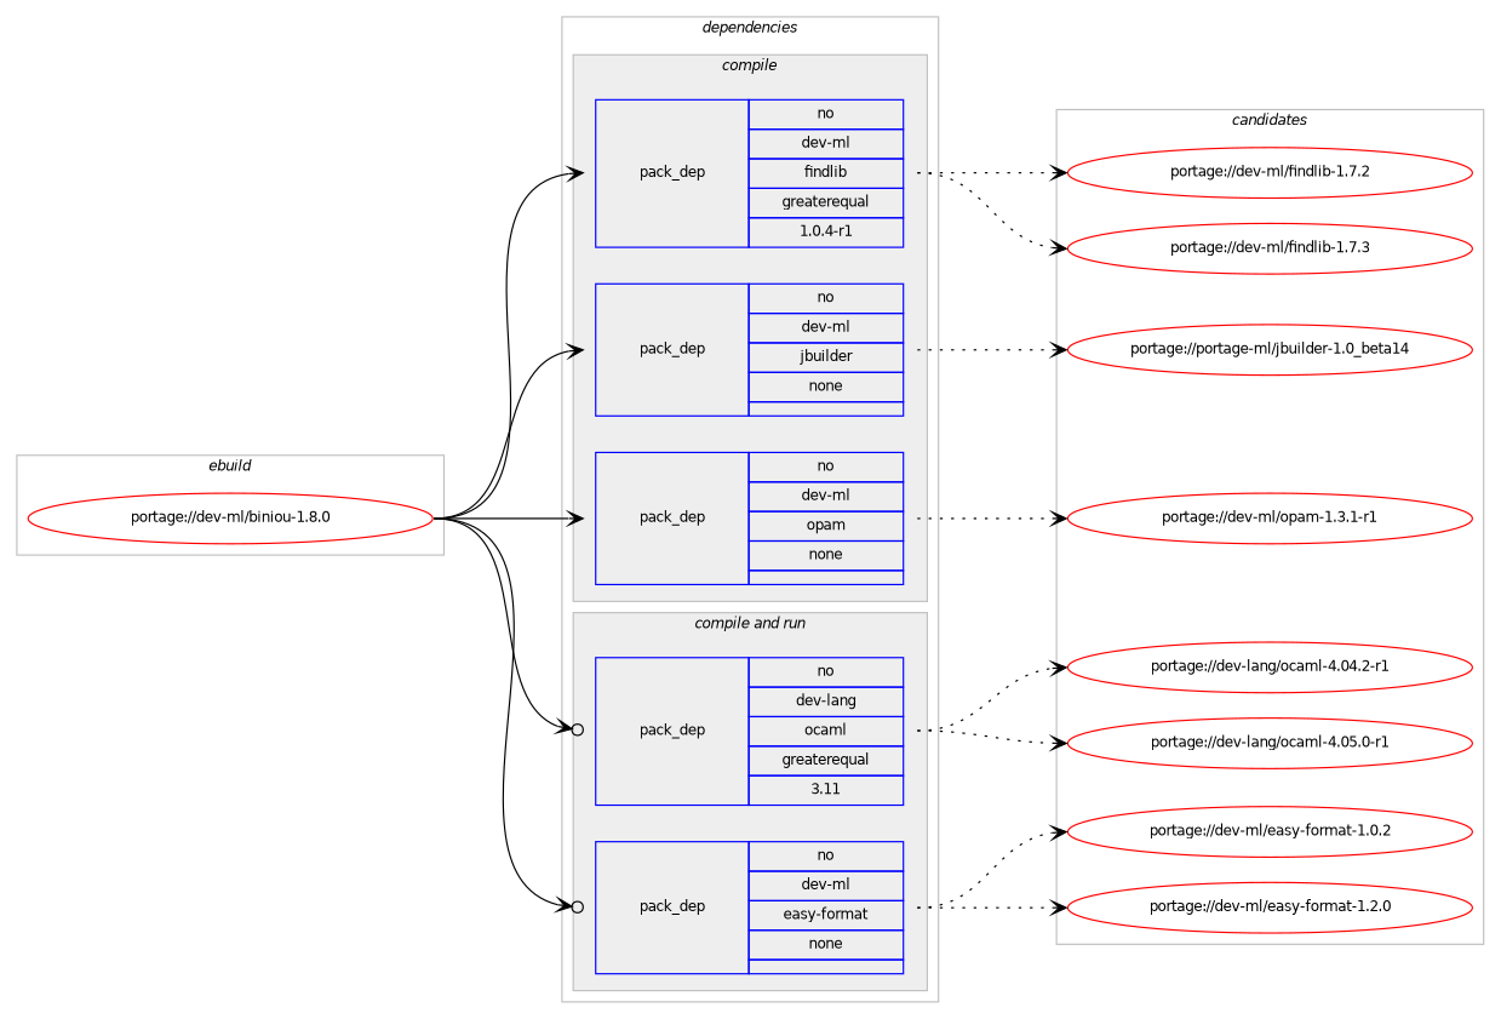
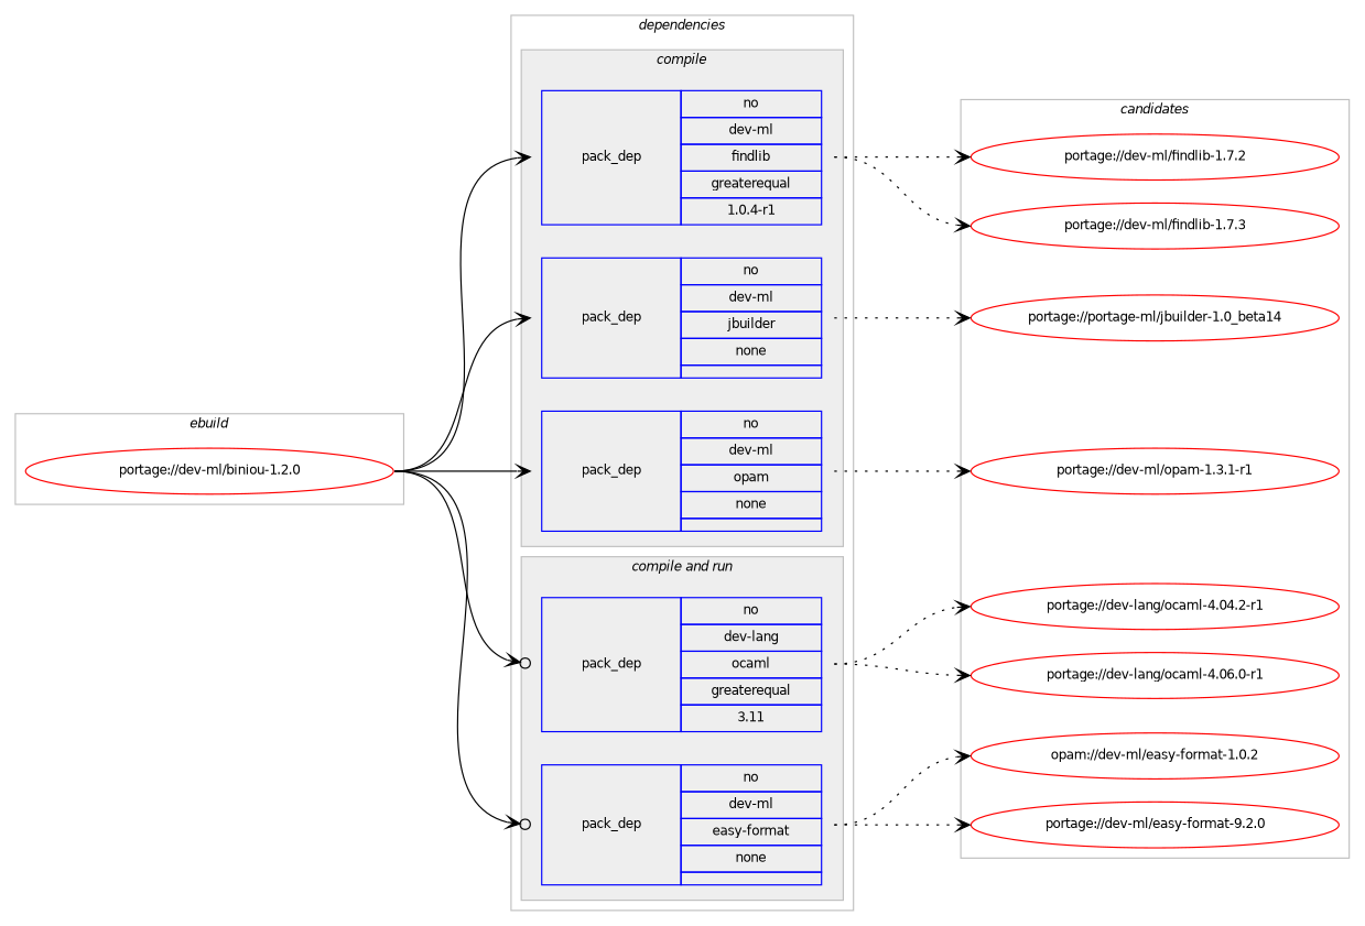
  digraph {
    compound=true
    concentrate=true
    fontname=Helvetica
    fontsize=10
    newrank=true
    rankdir=LR
    ranksep=1.5
    node [color=red fontname=Helvetica fontsize=10]
    edge [arrowhead=vee headport=w style=dotted tailport=e weight=100]
-   n1 [label="portage://dev-ml/biniou-1.8.0" width=4]
+   n1 [label="portage://dev-ml/biniou-1.2.0" width=4]
    n2 [color=blue label=<<TABLE BORDER="0" CELLBORDER="1" CELLSPACING="0" CELLPADDING="4" WIDTH="220"><TR><TD ROWSPAN="6" CELLPADDING="30">pack_dep</TD></TR><TR><TD WIDTH="110">no</TD></TR><TR><TD>dev-ml</TD></TR><TR><TD>findlib</TD></TR><TR><TD>greaterequal</TD></TR><TR><TD>1.0.4-r1</TD></TR></TABLE>> shape=none]
    n3 [color=blue label=<<TABLE BORDER="0" CELLBORDER="1" CELLSPACING="0" CELLPADDING="4" WIDTH="220"><TR><TD ROWSPAN="6" CELLPADDING="30">pack_dep</TD></TR><TR><TD WIDTH="110">no</TD></TR><TR><TD>dev-ml</TD></TR><TR><TD>jbuilder</TD></TR><TR><TD>none</TD></TR><TR><TD></TD></TR></TABLE>> shape=none]
    n4 [color=blue label=<<TABLE BORDER="0" CELLBORDER="1" CELLSPACING="0" CELLPADDING="4" WIDTH="220"><TR><TD ROWSPAN="6" CELLPADDING="30">pack_dep</TD></TR><TR><TD WIDTH="110">no</TD></TR><TR><TD>dev-ml</TD></TR><TR><TD>opam</TD></TR><TR><TD>none</TD></TR><TR><TD></TD></TR></TABLE>> shape=none]
    n5 [color=blue label=<<TABLE BORDER="0" CELLBORDER="1" CELLSPACING="0" CELLPADDING="4" WIDTH="220"><TR><TD ROWSPAN="6" CELLPADDING="30">pack_dep</TD></TR><TR><TD WIDTH="110">no</TD></TR><TR><TD>dev-lang</TD></TR><TR><TD>ocaml</TD></TR><TR><TD>greaterequal</TD></TR><TR><TD>3.11</TD></TR></TABLE>> shape=none]
    n6 [color=blue label=<<TABLE BORDER="0" CELLBORDER="1" CELLSPACING="0" CELLPADDING="4" WIDTH="220"><TR><TD ROWSPAN="6" CELLPADDING="30">pack_dep</TD></TR><TR><TD WIDTH="110">no</TD></TR><TR><TD>dev-ml</TD></TR><TR><TD>easy-format</TD></TR><TR><TD>none</TD></TR><TR><TD></TD></TR></TABLE>> shape=none]
    n7 [label="portage://dev-ml/findlib-1.7.2" width=4]
    n8 [label="portage://dev-ml/findlib-1.7.3" width=4]
    n9 [label="portage://portage-ml/jbuilder-1.0_beta14" width=4]
    n10 [label="portage://dev-ml/opam-1.3.1-r1" width=4]
    n11 [label="portage://dev-lang/ocaml-4.04.2-r1" width=4]
-   n12 [label="portage://dev-lang/ocaml-4.05.0-r1" width=4]
-   n13 [label="portage://dev-ml/easy-format-1.0.2" width=4]
-   n14 [label="portage://dev-ml/easy-format-1.2.0" width=4]
+   n12 [label="portage://dev-lang/ocaml-4.06.0-r1" width=4]
+   n13 [label="opam://dev-ml/easy-format-1.0.2" width=4]
+   n14 [label="portage://dev-ml/easy-format-9.2.0" width=4]
    subgraph cluster_1 {
      color=gray
      label=<<i>ebuild</i>>
      rank=same
      n1
    }
    subgraph cluster_2 {
      color=gray
      label=<<i>dependencies</i>>
      subgraph cluster_3 {
        color=gray
        fillcolor="#eeeeee"
        label=<<i>compile</i>>
        style=filled
        subgraph sub_4 {
          color=gray
          fillcolor="#eeeeee"
          label=<<i>compile</i>>
          style=filled
          n2
        }
        subgraph sub_5 {
          color=gray
          fillcolor="#eeeeee"
          label=<<i>compile</i>>
          style=filled
          n3
        }
        subgraph sub_6 {
          color=gray
          fillcolor="#eeeeee"
          label=<<i>compile</i>>
          style=filled
          n4
        }
      }
      subgraph cluster_7 {
        color=gray
        fillcolor="#eeeeee"
        label=<<i>compile and run</i>>
        style=filled
        subgraph sub_8 {
          color=gray
          fillcolor="#eeeeee"
          label=<<i>compile and run</i>>
          style=filled
          n5
        }
        subgraph sub_9 {
          color=gray
          fillcolor="#eeeeee"
          label=<<i>compile and run</i>>
          style=filled
          n6
        }
      }
      subgraph cluster_10 {
        color=gray
        fillcolor="#eeeeee"
        label=<<i>run</i>>
        style=filled
      }
    }
    subgraph cluster_11 {
      color=gray
      label=<<i>candidates</i>>
      rank=same
      subgraph sub_12 {
        color=black
        label=<<i>candidates</i>>
        nodesep=1
        rank=same
        n7
        n8
      }
      subgraph sub_13 {
        color=black
        label=<<i>candidates</i>>
        nodesep=1
        rank=same
        n9
      }
      subgraph sub_14 {
        color=black
        label=<<i>candidates</i>>
        nodesep=1
        rank=same
        n10
      }
      subgraph sub_15 {
        color=black
        label=<<i>candidates</i>>
        nodesep=1
        rank=same
        n11
        n12
      }
      subgraph sub_16 {
        color=black
        label=<<i>candidates</i>>
        nodesep=1
        rank=same
        n13
        n14
      }
    }
    n1 -> n2 [style=solid weight=20]
    n1 -> n3 [style=solid weight=20]
    n1 -> n4 [style=solid weight=20]
    n1 -> n5 [arrowhead=odotvee style=solid weight=20]
    n1 -> n6 [arrowhead=odotvee style=solid weight=20]
    n2 -> n7
    n2 -> n8
    n3 -> n9
    n4 -> n10
    n5 -> n11
    n5 -> n12
    n6 -> n13
    n6 -> n14
  }
